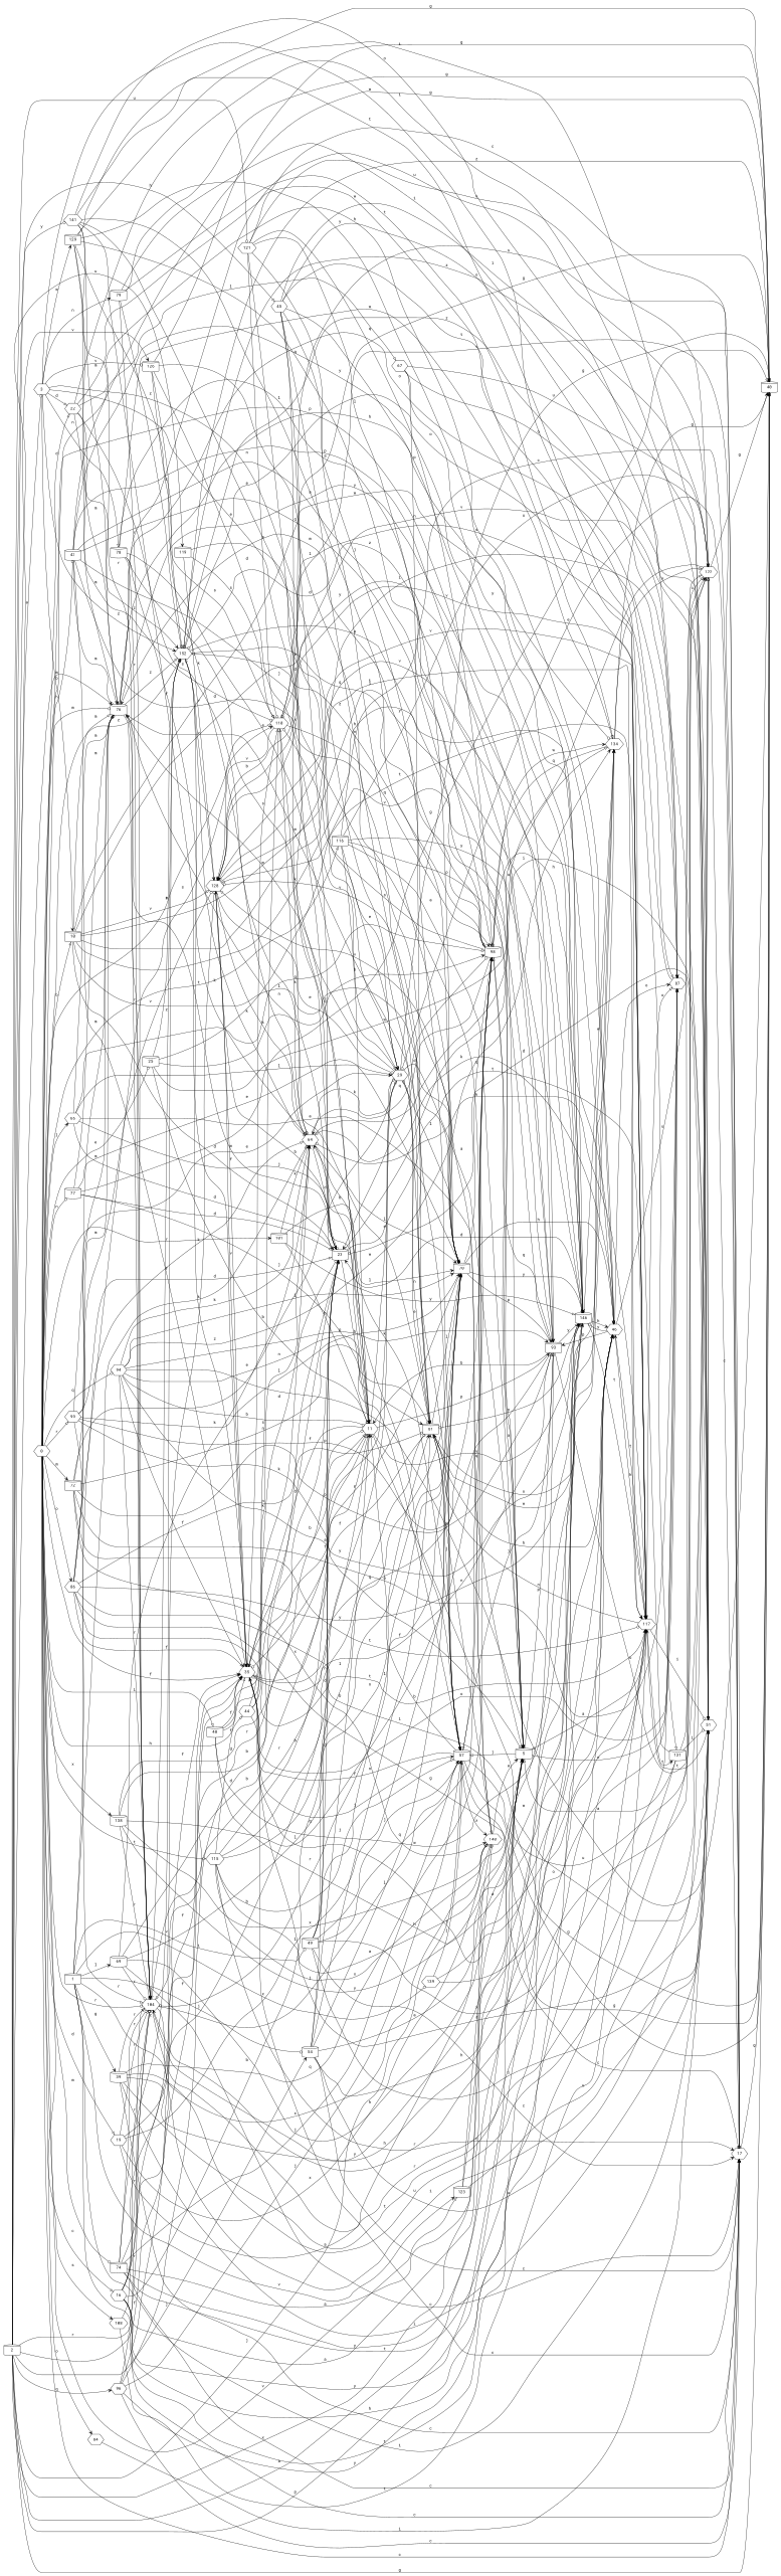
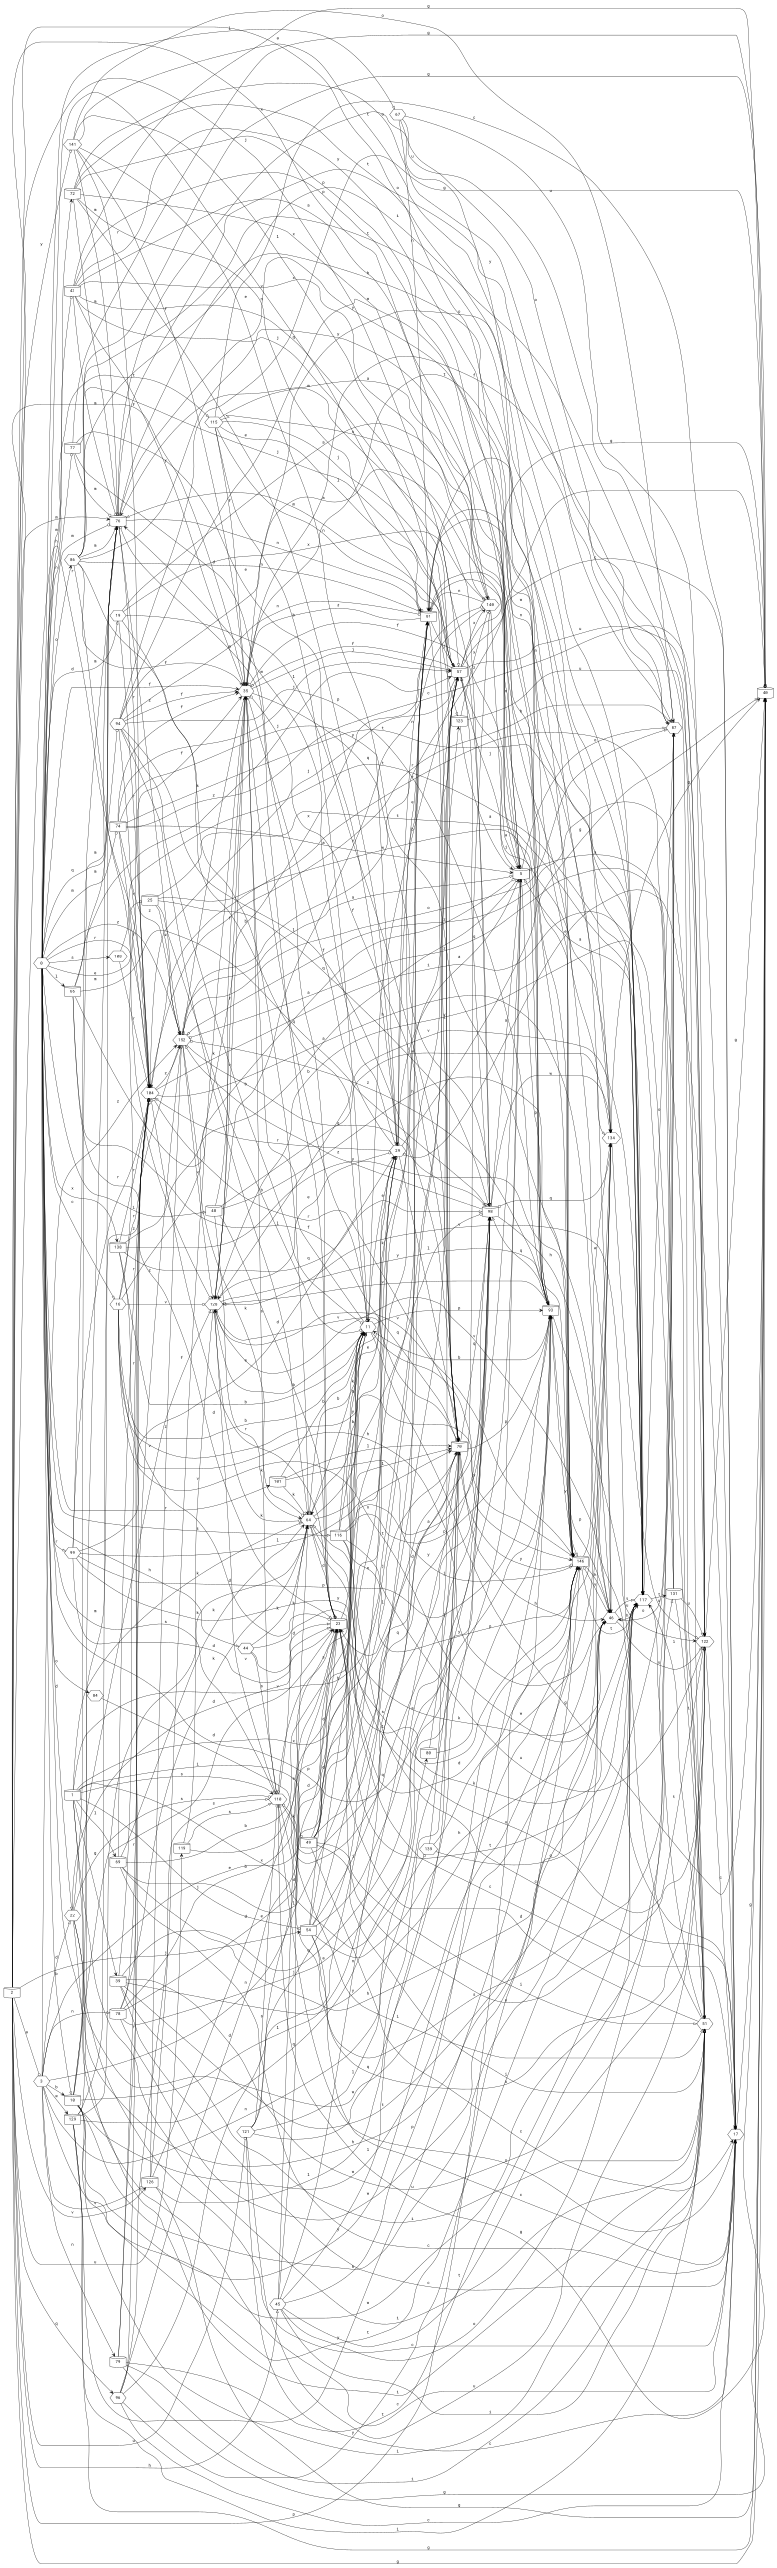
  strict digraph {
    fontname="Roboto Mono"
    rankdir=LR
    node [fontname="Roboto Mono" shape=hexagon]
    edge [arrowhead=onormal fontname="Roboto Mono"]
    10 [shape=cylinder]
    0
    16
    17
    19
    22
    25 [shape=cylinder]
    35
    43 [shape=cylinder]
    44
    48 [shape=cylinder]
-   66
+   66 [shape=cylinder]
    67
    72 [shape=cylinder]
    74 [shape=cylinder]
    76 [shape=cylinder]
    77 [shape=cylinder]
    84
    86
    93 [shape=cylinder]
    94
    99
    101 [shape=cylinder]
    104
    108
    110
    115
    116 [shape=cylinder]
    123 [shape=cylinder]
    138 [shape=cylinder]
    152
    51
    23 [shape=cylinder]
    46
    70 [shape=cylinder]
    117
    128
    134
    146 [shape=cylinder]
    5 [shape=cylinder]
    11
    40 [shape=cylinder]
    29
    140
    98 [shape=cylinder]
    57 [shape=cylinder]
    87
    64
    81 [shape=cylinder]
    122
    1 [shape=cylinder]
    39 [shape=cylinder]
    49 [shape=cylinder]
    54 [shape=cylinder]
    69 [shape=cylinder]
    139
    2 [shape=cylinder]
    3
    45
    96
    119 [shape=cylinder]
    121
    126 [shape=cylinder]
    141
    78 [shape=cylinder]
    79 [shape=cylinder]
+   80 [shape=cylinder]
    129 [shape=cylinder]
    131 [shape=cylinder]
    10 -> 76 [label=m]
    10 -> 51 [label=i]
    10 -> 23 [arrowhead=vee label=d]
    10 -> 46 [label=h]
    10 -> 70 [arrowhead=odot label=l]
    10 -> 117 [arrowhead=vee label=t]
    10 -> 128 [label=v]
    10 -> 134 [arrowhead=odot label=w]
    10 -> 146 [arrowhead=odot label=y]
    0 -> 10 [label=b]
    0 -> 16 [label=c]
    0 -> 17 [label=c]
    0 -> 19 [label=d]
    0 -> 22 [label=d]
    0 -> 25 [arrowhead=odot label=e]
    0 -> 35 [arrowhead=vee label=f]
    0 -> 43 [arrowhead=odot label=h]
    0 -> 44 [label=h]
    0 -> 48 [label=i]
    0 -> 66 [arrowhead=vee label=l]
    0 -> 67 [label=l]
    0 -> 72 [arrowhead=vee label=m]
    0 -> 74 [arrowhead=odot label=m]
    0 -> 76 [arrowhead=odot label=m]
    0 -> 77 [arrowhead=odot label=n]
    0 -> 84 [arrowhead=vee label=o]
    0 -> 86 [arrowhead=vee label=o]
    0 -> 93 [arrowhead=vee label=p]
    0 -> 94 [arrowhead=odot label=q]
    0 -> 99 [label=r]
    0 -> 101 [arrowhead=vee label=r]
    0 -> 104 [arrowhead=odot label=r]
    0 -> 108 [arrowhead=vee label=s]
    0 -> 110 [label=s]
    0 -> 115 [label=t]
    0 -> 116 [label=t]
    0 -> 123 [label=v]
    0 -> 138 [arrowhead=vee label=x]
    0 -> 152 [arrowhead=odot label=z]
    16 -> 35 [arrowhead=vee label=f]
    16 -> 104 [arrowhead=odot label=r]
    16 -> 46 [arrowhead=vee label=h]
    16 -> 117 [arrowhead=odot label=t]
    16 -> 128 [arrowhead=odot label=v]
    16 -> 146 [arrowhead=vee label=y]
    16 -> 5 [arrowhead=odot label=a]
    16 -> 11 [label=b]
    17 -> 110 [arrowhead=odot label=s]
    17 -> 128 [arrowhead=vee label=v]
    17 -> 40 [arrowhead=vee label=g]
    17 -> 29 [arrowhead=odot label=e]
    19 -> 104 [arrowhead=odot label=r]
    19 -> 70 [arrowhead=vee label=l]
    19 -> 5 [arrowhead=vee label=a]
    19 -> 11 [arrowhead=odot label=b]
    19 -> 140 [arrowhead=odot label=x]
    22 -> 76 [label=m]
    22 -> 110 [arrowhead=odot label=s]
    22 -> 51 [label=i]
    22 -> 23 [arrowhead=vee label=d]
    22 -> 46 [label=h]
    22 -> 134 [label=w]
    25 -> 152 [arrowhead=vee label=z]
    25 -> 117 [arrowhead=vee label=t]
    25 -> 134 [label=w]
    25 -> 11 [arrowhead=odot label=b]
    25 -> 98 [arrowhead=vee label=q]
    35 -> 110 [label=s]
    35 -> 152 [label=z]
    35 -> 117 [label=t]
    35 -> 128 [arrowhead=vee label=v]
    35 -> 11 [arrowhead=odot label=b]
    35 -> 98 [label=q]
    35 -> 57 [arrowhead=vee label=j]
    35 -> 87 [arrowhead=vee label=o]
    43 -> 35 [arrowhead=vee label=f]
    43 -> 76 [arrowhead=odot label=m]
    43 -> 93 [label=p]
    43 -> 146 [arrowhead=odot label=y]
    43 -> 5 [label=a]
    43 -> 40 [arrowhead=odot label=g]
    43 -> 140 [label=x]
    43 -> 98 [label=q]
    43 -> 57 [arrowhead=odot label=j]
    44 -> 17 [label=c]
    44 -> 110 [arrowhead=odot label=s]
    44 -> 23 [label=d]
    44 -> 64 [label=k]
    48 -> 35 [arrowhead=vee label=f]
    48 -> 23 [arrowhead=odot label=d]
    48 -> 46 [arrowhead=vee label=h]
    48 -> 134 [label=w]
    48 -> 64 [arrowhead=vee label=k]
    66 -> 76 [arrowhead=odot label=m]
    66 -> 23 [label=d]
    66 -> 70 [arrowhead=odot label=l]
    66 -> 5 [arrowhead=odot label=a]
    66 -> 98 [label=q]
    66 -> 57 [arrowhead=vee label=j]
    67 -> 146 [arrowhead=vee label=y]
    67 -> 87 [arrowhead=odot label=o]
    67 -> 81 [arrowhead=vee label=n]
    67 -> 122 [label=u]
    72 -> 76 [label=m]
    72 -> 93 [label=p]
    72 -> 117 [arrowhead=odot label=t]
    72 -> 29 [arrowhead=odot label=e]
    72 -> 140 [arrowhead=vee label=x]
    72 -> 87 [arrowhead=odot label=o]
    72 -> 81 [arrowhead=vee label=n]
    74 -> 17 [arrowhead=vee label=c]
    74 -> 35 [arrowhead=vee label=f]
    74 -> 104 [label=r]
    74 -> 152 [label=z]
    74 -> 117 [arrowhead=vee label=t]
    74 -> 146 [label=y]
    74 -> 5 [arrowhead=vee label=a]
    74 -> 57 [arrowhead=vee label=j]
    76 -> 104 [arrowhead=vee label=r]
    76 -> 152 [label=z]
    76 -> 46 [label=h]
    76 -> 146 [arrowhead=odot label=y]
    76 -> 87 [arrowhead=vee label=o]
    76 -> 81 [arrowhead=odot label=n]
    76 -> 122 [arrowhead=vee label=u]
    77 -> 76 [arrowhead=odot label=m]
    77 -> 23 [label=d]
    77 -> 40 [label=g]
    77 -> 29 [label=e]
    77 -> 57 [label=j]
    84 -> 51 [label=i]
    86 -> 35 [label=f]
    86 -> 76 [label=m]
    86 -> 51 [arrowhead=odot label=i]
    86 -> 117 [arrowhead=vee label=t]
    86 -> 128 [arrowhead=odot label=v]
    86 -> 146 [arrowhead=odot label=y]
    86 -> 40 [label=g]
    86 -> 64 [label=k]
    86 -> 81 [arrowhead=odot label=n]
    93 -> 35 [arrowhead=odot label=f]
    93 -> 152 [arrowhead=odot label=z]
    93 -> 128 [label=v]
    93 -> 146 [label=y]
    93 -> 11 [arrowhead=vee label=b]
    93 -> 98 [label=q]
    93 -> 57 [label=j]
    93 -> 122 [arrowhead=vee label=u]
    94 -> 35 [arrowhead=vee label=f]
    94 -> 93 [arrowhead=vee label=p]
    94 -> 104 [arrowhead=vee label=r]
    94 -> 70 [arrowhead=vee label=l]
    94 -> 134 [arrowhead=vee label=w]
    94 -> 5 [arrowhead=odot label=a]
    94 -> 11 [arrowhead=odot label=b]
    94 -> 40 [arrowhead=odot label=g]
    94 -> 64 [arrowhead=vee label=k]
    94 -> 81 [arrowhead=odot label=n]
    99 -> 76 [label=m]
    99 -> 93 [arrowhead=odot label=p]
    99 -> 104 [label=r]
    99 -> 23 [label=d]
    99 -> 70 [arrowhead=vee label=l]
    99 -> 146 [arrowhead=vee label=y]
    99 -> 29 [arrowhead=vee label=e]
    101 -> 70 [arrowhead=vee label=l]
    101 -> 146 [label=y]
    101 -> 11 [arrowhead=odot label=b]
    101 -> 64 [arrowhead=odot label=k]
    104 -> 152 [arrowhead=odot label=z]
    104 -> 51 [arrowhead=vee label=i]
    104 -> 46 [arrowhead=odot label=h]
    104 -> 57 [arrowhead=odot label=j]
    108 -> 104 [arrowhead=odot label=r]
    108 -> 117 [label=t]
    110 -> 128 [arrowhead=vee label=v]
    110 -> 40 [label=g]
    110 -> 98 [arrowhead=vee label=q]
    110 -> 64 [arrowhead=odot label=k]
    115 -> 17 [arrowhead=vee label=c]
    115 -> 35 [label=f]
    115 -> 70 [arrowhead=odot label=l]
    115 -> 5 [arrowhead=odot label=a]
    115 -> 11 [label=b]
    115 -> 140 [label=x]
    115 -> 57 [label=j]
    115 -> 81 [arrowhead=odot label=n]
    116 -> 17 [arrowhead=odot label=c]
    116 -> 93 [arrowhead=vee label=p]
    116 -> 146 [arrowhead=odot label=y]
    116 -> 5 [arrowhead=odot label=a]
    116 -> 11 [label=b]
    116 -> 29 [arrowhead=vee label=e]
    116 -> 122 [arrowhead=odot label=u]
    123 -> 5 [arrowhead=vee label=a]
    123 -> 140 [arrowhead=odot label=x]
    123 -> 122 [arrowhead=odot label=u]
    138 -> 104 [arrowhead=odot label=r]
    138 -> 23 [arrowhead=odot label=d]
    138 -> 146 [arrowhead=vee label=y]
    138 -> 11 [label=b]
    138 -> 140 [arrowhead=odot label=x]
    138 -> 98 [label=q]
    152 -> 128 [arrowhead=vee label=v]
    152 -> 5 [label=a]
    152 -> 98 [label=q]
    152 -> 87 [label=o]
    152 -> 64 [arrowhead=odot label=k]
    51 -> 35 [arrowhead=vee label=f]
    51 -> 152 [arrowhead=odot label=z]
    51 -> 23 [arrowhead=odot label=d]
    51 -> 117 [arrowhead=vee label=t]
    51 -> 128 [label=v]
    23 -> 76 [arrowhead=odot label=m]
    23 -> 104 [label=r]
    23 -> 51 [label=i]
    23 -> 117 [arrowhead=vee label=t]
    23 -> 11 [arrowhead=vee label=b]
    46 -> 93 [arrowhead=vee label=p]
    46 -> 117 [label=t]
    46 -> 146 [arrowhead=odot label=y]
    46 -> 87 [arrowhead=vee label=o]
    46 -> 64 [label=k]
    46 -> 122 [label=u]
    70 -> 35 [arrowhead=odot label=f]
    70 -> 93 [label=p]
    70 -> 104 [arrowhead=odot label=r]
    70 -> 46 [arrowhead=vee label=h]
    70 -> 128 [arrowhead=odot label=v]
    70 -> 146 [arrowhead=odot label=y]
    70 -> 98 [arrowhead=vee label=q]
    117 -> 51 [arrowhead=odot label=i]
    117 -> 46 [arrowhead=vee label=h]
    117 -> 128 [arrowhead=vee label=v]
    117 -> 5 [label=a]
    117 -> 87 [label=o]
    117 -> 64 [arrowhead=odot label=k]
    117 -> 81 [arrowhead=vee label=n]
    117 -> 131 [arrowhead=vee label=t]
    128 -> 35 [arrowhead=vee label=f]
    128 -> 146 [arrowhead=odot label=y]
    128 -> 11 [arrowhead=vee label=b]
    128 -> 29 [arrowhead=odot label=e]
    128 -> 64 [arrowhead=odot label=k]
    134 -> 40 [arrowhead=vee label=g]
    134 -> 98 [arrowhead=odot label=q]
    134 -> 81 [label=n]
    134 -> 122 [label=u]
    146 -> 23 [arrowhead=vee label=d]
    146 -> 46 [arrowhead=vee label=h]
    146 -> 117 [arrowhead=vee label=t]
    146 -> 128 [arrowhead=odot label=v]
    146 -> 134 [arrowhead=vee label=w]
    146 -> 81 [arrowhead=odot label=n]
    5 -> 93 [label=p]
    5 -> 57 [label=j]
    5 -> 87 [label=o]
    11 -> 35 [arrowhead=vee label=f]
    11 -> 93 [arrowhead=vee label=p]
    11 -> 110 [label=s]
    11 -> 146 [label=y]
    11 -> 40 [label=g]
    11 -> 29 [label=e]
    40 -> 152 [arrowhead=odot label=z]
    29 -> 35 [arrowhead=odot label=f]
    29 -> 76 [arrowhead=vee label=m]
    29 -> 104 [label=r]
    29 -> 70 [arrowhead=odot label=l]
    29 -> 5 [arrowhead=vee label=a]
    29 -> 40 [label=g]
    29 -> 64 [arrowhead=vee label=k]
    29 -> 81 [arrowhead=vee label=n]
    140 -> 128 [label=v]
    140 -> 5 [arrowhead=vee label=a]
    140 -> 81 [label=n]
    98 -> 76 [arrowhead=vee label=m]
    98 -> 110 [arrowhead=odot label=s]
    98 -> 152 [label=z]
    98 -> 23 [arrowhead=vee label=d]
    98 -> 46 [arrowhead=odot label=h]
    98 -> 134 [arrowhead=vee label=w]
    98 -> 5 [arrowhead=odot label=a]
    57 -> 17 [arrowhead=odot label=c]
    57 -> 35 [label=f]
    57 -> 76 [label=m]
    57 -> 11 [arrowhead=vee label=b]
    57 -> 40 [arrowhead=odot label=g]
    57 -> 140 [arrowhead=vee label=x]
    57 -> 98 [label=q]
    57 -> 64 [arrowhead=vee label=k]
    57 -> 122 [arrowhead=vee label=u]
    87 -> 104 [arrowhead=vee label=r]
    87 -> 110 [arrowhead=odot label=s]
    64 -> 23 [arrowhead=odot label=d]
    64 -> 70 [arrowhead=vee label=l]
    64 -> 11 [label=b]
    64 -> 98 [arrowhead=odot label=q]
    64 -> 122 [arrowhead=odot label=u]
    81 -> 35 [label=f]
    81 -> 46 [arrowhead=vee label=h]
    81 -> 70 [arrowhead=odot label=l]
    81 -> 134 [arrowhead=vee label=w]
    81 -> 29 [arrowhead=odot label=e]
    81 -> 57 [label=j]
    122 -> 17 [arrowhead=odot label=c]
    122 -> 152 [label=z]
    122 -> 40 [arrowhead=vee label=g]
    1 -> 17 [arrowhead=vee label=c]
    1 -> 110 [arrowhead=vee label=s]
    1 -> 123 [arrowhead=vee label=v]
    1 -> 51 [arrowhead=odot label=i]
    1 -> 140 [label=x]
    1 -> 64 [label=k]
    1 -> 39 [arrowhead=vee label=g]
    1 -> 49 [arrowhead=odot label=i]
    1 -> 54 [arrowhead=odot label=j]
    1 -> 69 [arrowhead=vee label=l]
    1 -> 139 [arrowhead=odot label=x]
    39 -> 17 [label=c]
    39 -> 104 [label=r]
    39 -> 51 [label=i]
    39 -> 117 [arrowhead=odot label=t]
    39 -> 146 [arrowhead=odot label=y]
    39 -> 98 [label=q]
    39 -> 122 [label=u]
    49 -> 17 [arrowhead=vee label=c]
    49 -> 51 [label=i]
    49 -> 23 [label=d]
    49 -> 70 [arrowhead=odot label=l]
    49 -> 98 [arrowhead=vee label=q]
    49 -> 57 [arrowhead=odot label=j]
    49 -> 81 [arrowhead=vee label=n]
    49 -> 122 [label=u]
    54 -> 17 [label=c]
    54 -> 23 [arrowhead=vee label=d]
    54 -> 46 [arrowhead=odot label=h]
    54 -> 70 [arrowhead=vee label=l]
    54 -> 5 [arrowhead=odot label=a]
    54 -> 11 [arrowhead=vee label=b]
    54 -> 81 [arrowhead=vee label=n]
    54 -> 122 [label=u]
    69 -> 17 [label=c]
    69 -> 104 [arrowhead=odot label=r]
    69 -> 46 [arrowhead=odot label=h]
    69 -> 70 [label=l]
    69 -> 11 [label=b]
    69 -> 64 [arrowhead=vee label=k]
    139 -> 134 [label=w]
    139 -> 57 [label=j]
    139 -> 87 [arrowhead=odot label=o]
    2 -> 35 [label=f]
    2 -> 76 [arrowhead=vee label=m]
    2 -> 93 [arrowhead=odot label=p]
    2 -> 104 [label=r]
    2 -> 5 [arrowhead=odot label=a]
    2 -> 40 [arrowhead=odot label=g]
    2 -> 140 [arrowhead=odot label=x]
    2 -> 57 [label=j]
    2 -> 54 [arrowhead=vee label=j]
    2 -> 3 [arrowhead=odot label=a]
    2 -> 45 [label=h]
    2 -> 96 [arrowhead=vee label=q]
    2 -> 119 [arrowhead=vee label=u]
    2 -> 121 [arrowhead=odot label=u]
    2 -> 126 [arrowhead=vee label=v]
    2 -> 141 [arrowhead=odot label=y]
    3 -> 10 [arrowhead=vee label=b]
    3 -> 22 [label=d]
    3 -> 152 [arrowhead=vee label=z]
    3 -> 29 [arrowhead=odot label=e]
    3 -> 81 [arrowhead=odot label=n]
    3 -> 126 [arrowhead=odot label=v]
    3 -> 78 [label=n]
    3 -> 79 [arrowhead=vee label=n]
+   3 -> 80 [arrowhead=vee label=n]
    3 -> 129 [arrowhead=vee label=w]
    3 -> 131 [label=w]
    45 -> 93 [arrowhead=vee label=p]
    45 -> 51 [arrowhead=odot label=i]
    45 -> 23 [label=d]
    45 -> 70 [arrowhead=odot label=l]
    45 -> 117 [arrowhead=vee label=t]
    45 -> 87 [label=o]
    45 -> 64 [label=k]
    45 -> 81 [label=n]
    96 -> 17 [label=c]
    96 -> 35 [label=f]
    96 -> 104 [arrowhead=odot label=r]
    96 -> 23 [arrowhead=vee label=d]
    96 -> 146 [arrowhead=vee label=y]
    96 -> 57 [arrowhead=vee label=j]
    119 -> 110 [label=s]
    119 -> 128 [label=v]
    119 -> 29 [label=e]
    121 -> 17 [arrowhead=odot label=c]
    121 -> 110 [arrowhead=odot label=s]
    121 -> 23 [arrowhead=vee label=d]
    121 -> 70 [arrowhead=vee label=l]
    121 -> 98 [arrowhead=odot label=q]
    121 -> 57 [arrowhead=vee label=j]
    121 -> 122 [arrowhead=odot label=u]
    126 -> 110 [label=s]
    126 -> 152 [arrowhead=odot label=z]
    126 -> 23 [label=d]
    126 -> 70 [label=l]
    126 -> 40 [arrowhead=odot label=g]
    141 -> 35 [arrowhead=vee label=f]
    141 -> 76 [arrowhead=odot label=m]
    141 -> 104 [label=r]
    141 -> 70 [arrowhead=odot label=l]
    141 -> 117 [label=t]
    141 -> 29 [arrowhead=vee label=e]
    141 -> 87 [arrowhead=vee label=o]
    78 -> 104 [label=r]
    78 -> 134 [label=w]
    78 -> 5 [arrowhead=vee label=a]
    78 -> 11 [arrowhead=vee label=b]
    78 -> 29 [label=e]
    78 -> 64 [label=k]
    79 -> 104 [arrowhead=odot label=r]
    79 -> 152 [label=z]
    79 -> 51 [label=i]
    79 -> 117 [arrowhead=odot label=t]
    79 -> 40 [label=g]
+   80 -> 93 [arrowhead=odot label=p]
+   80 -> 70 [arrowhead=odot label=l]
    129 -> 76 [arrowhead=vee label=m]
    129 -> 152 [arrowhead=vee label=z]
    129 -> 51 [label=i]
    129 -> 146 [arrowhead=vee label=y]
    129 -> 40 [arrowhead=vee label=g]
    129 -> 98 [arrowhead=vee label=q]
-   129 -> 64 [arrowhead=odot label=k]
+   129 -> 64 [arrowhead=vee label=k]
    131 -> 104 [arrowhead=odot label=r]
    131 -> 51 [arrowhead=odot label=i]
    131 -> 128 [arrowhead=vee label=v]
    131 -> 5 [label=a]
    131 -> 122 [label=u]
  }
